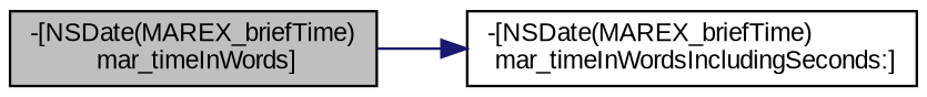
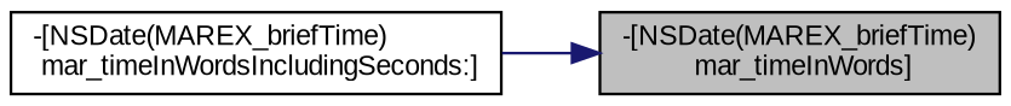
  digraph {
    rankdir=LR
    fontname="Liberation Sans"
    node [color=black fontname="Liberation Sans" fontsize=10 shape=record style=filled]
    n1 [fillcolor=grey75 fontcolor=black height=0.2 label="-[NSDate(MAREX_briefTime)\l mar_timeInWords]" width=0.4]
    n2 [fillcolor=white height=0.2 label="-[NSDate(MAREX_briefTime)\l mar_timeInWordsIncludingSeconds:]" width=0.4]
-   n1 -> n2 [color=midnightblue fontname="Liberation Sans" fontsize=10 labelfontname=Helvetica labelfontsize=10 style=solid]
+   n2 -> n1 [color=midnightblue fontname="Liberation Sans" fontsize=10 labelfontname=Helvetica labelfontsize=10 style=solid]
  }
